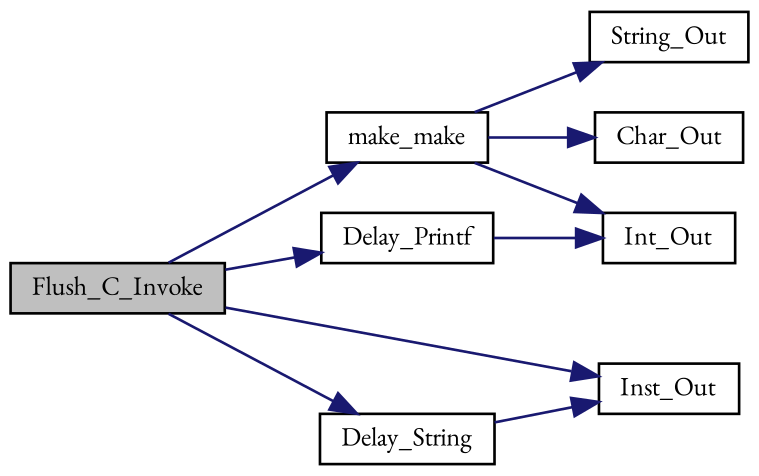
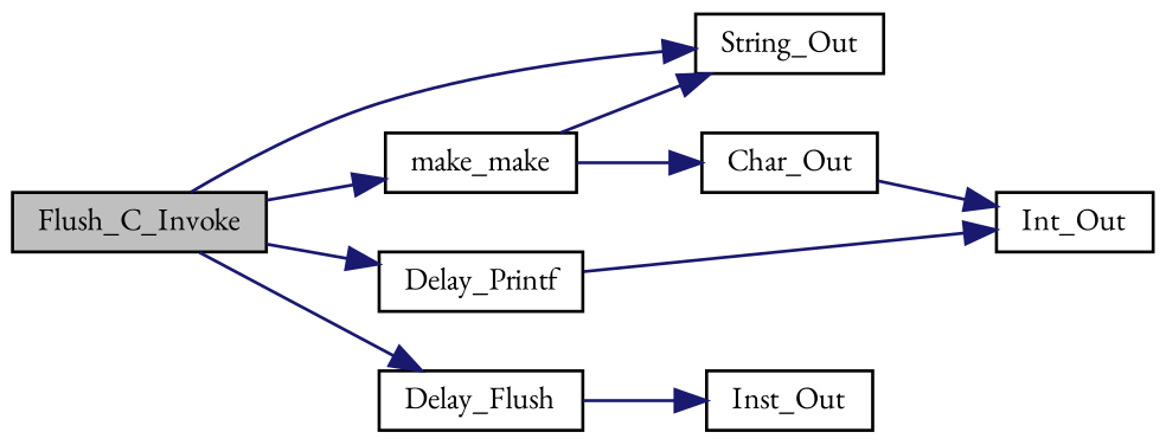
  digraph {
    fontname="EB Garamond"
    rankdir=LR
    node [color=black fillcolor=white fontname="EB Garamond" fontsize=10 shape=record style=filled]
    edge [color=midnightblue fontname="EB Garamond" fontsize=10 labelfontname=Helvetica labelfontsize=10 style=solid]
    n1 [fillcolor=grey75 fontcolor=black height=0.2 label=Flush_C_Invoke width=0.4]
    n2 [height=0.2 label=make_make width=0.4]
    n3 [height=0.2 label=Delay_Printf width=0.4]
    n4 [height=0.2 label=Inst_Out width=0.4]
-   n5 [height=0.2 label=Delay_String width=0.4]
+   n5 [height=0.2 label=Delay_Flush width=0.4]
    n6 [height=0.2 label=String_Out width=0.4]
    n7 [height=0.2 label=Int_Out width=0.4]
    n8 [height=0.2 label=Char_Out width=0.4]
    n1 -> n2
    n1 -> n3
-   n1 -> n4
+   n1 -> n6
    n1 -> n5
    n2 -> n6
-   n2 -> n7
+   n8 -> n7
    n2 -> n8
    n3 -> n7
    n5 -> n4
  }
